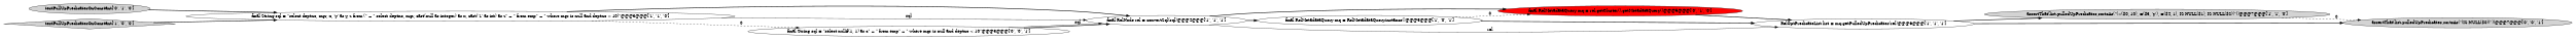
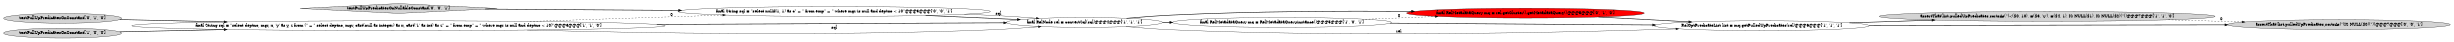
  digraph {
    rankdir=LR
    node [fillcolor=white shape=ellipse style=filled]
    edge [style=bold]
    n1 [label="final RelNode rel = convertSql(sql)@@@4@@@['1', '1', '1']"]
    n2 [fillcolor=red label="final RelMetadataQuery mq = rel.getCluster().getMetadataQuery()@@@5@@@['0', '1', '0']"]
    n3 [label="final RelMetadataQuery mq = RelMetadataQuery.instance()@@@5@@@['1', '0', '1']"]
    n4 [label="RelOptPredicateList list = mq.getPulledUpPredicates(rel)@@@6@@@['1', '1', '1']"]
    n5 [fillcolor=lightgray label="assertThat(list.pulledUpPredicates,sortsAs(\"(<($0, 10), =($3, 'y'), =($4, 1), IS NULL($1), IS NULL($2)(\"))@@@7@@@['1', '1', '0']"]
    n6 [fillcolor=lightgray label="assertThat(list.pulledUpPredicates,sortsAs(\"(IS NULL($0)(\"))@@@7@@@['0', '0', '1']"]
    n7 [label="final String sql = \"select deptno, mgr, x, 'y' as y, z from (\" + \" select deptno, mgr, cast(null as integer) as x, cast('1' as int) as z\" + \" from emp\" + \" where mgr is null and deptno < 10)\"@@@3@@@['1', '1', '0']"]
    n8 [label="final String sql = \"select nullif(1, 1) as c\" + \" from emp\" + \" where mgr is null and deptno < 10\"@@@3@@@['0', '0', '1']"]
    n9 [fillcolor=lightgray label="testPullUpPredicatesOnConstant['0', '1', '0']"]
-   n11 [fillcolor=lightgray label="testPullUpPredicatesOnConstant['1', '0', '0']" shape=diamond]
+   n10 [fillcolor=lightgray label="testPullUpPredicatesOnNullableConstant['0', '0', '1']" shape=diamond]
+   n11 [fillcolor=lightgray label="testPullUpPredicatesOnConstant['1', '0', '0']"]
    n1 -> n2
    n1 -> n3
    n1 -> n4 [label=rel style=solid]
    n2 -> n4
    n3 -> n2 [label=0 style=dashed]
    n3 -> n4
    n4 -> n5
    n4 -> n6
    n5 -> n6 [label=0 style=dashed]
    n7 -> n1
    n7 -> n1 [label=sql style=solid]
    n7 -> n8 [label=0 style=dashed]
    n8 -> n1 [label=sql style=solid]
    n8 -> n1
    n9 -> n7
+   n10 -> n8
    n11 -> n7
  }
